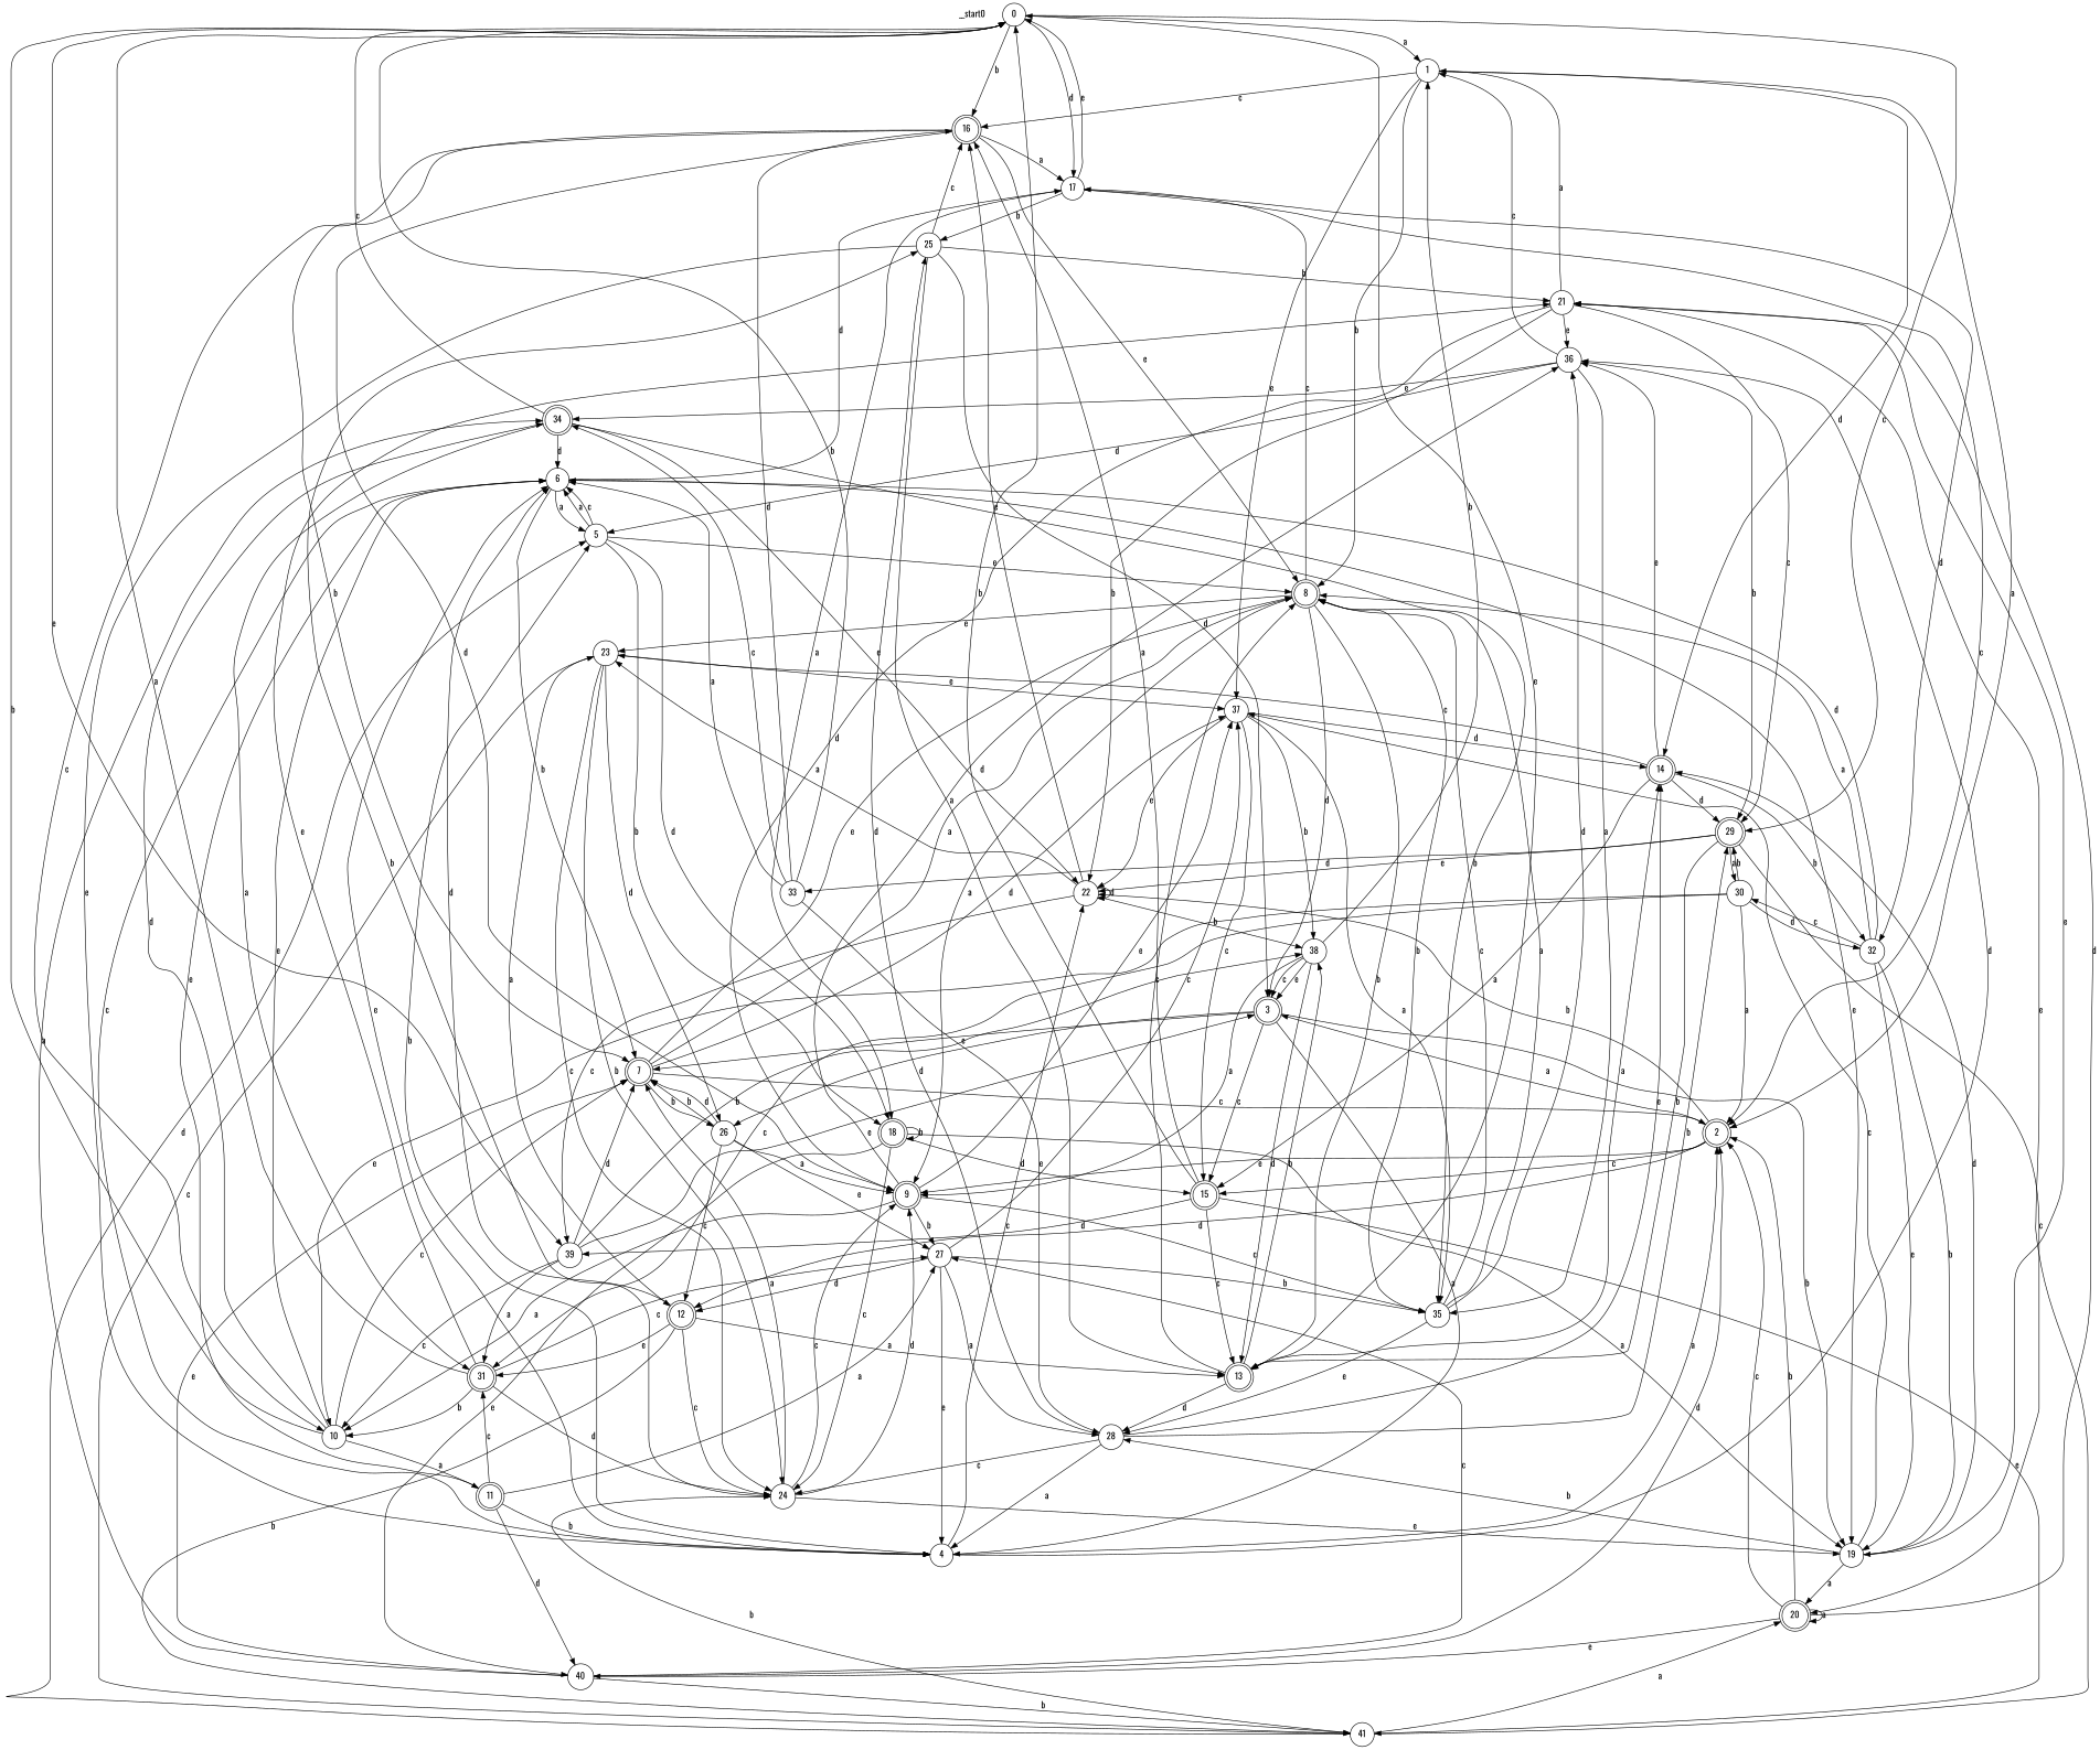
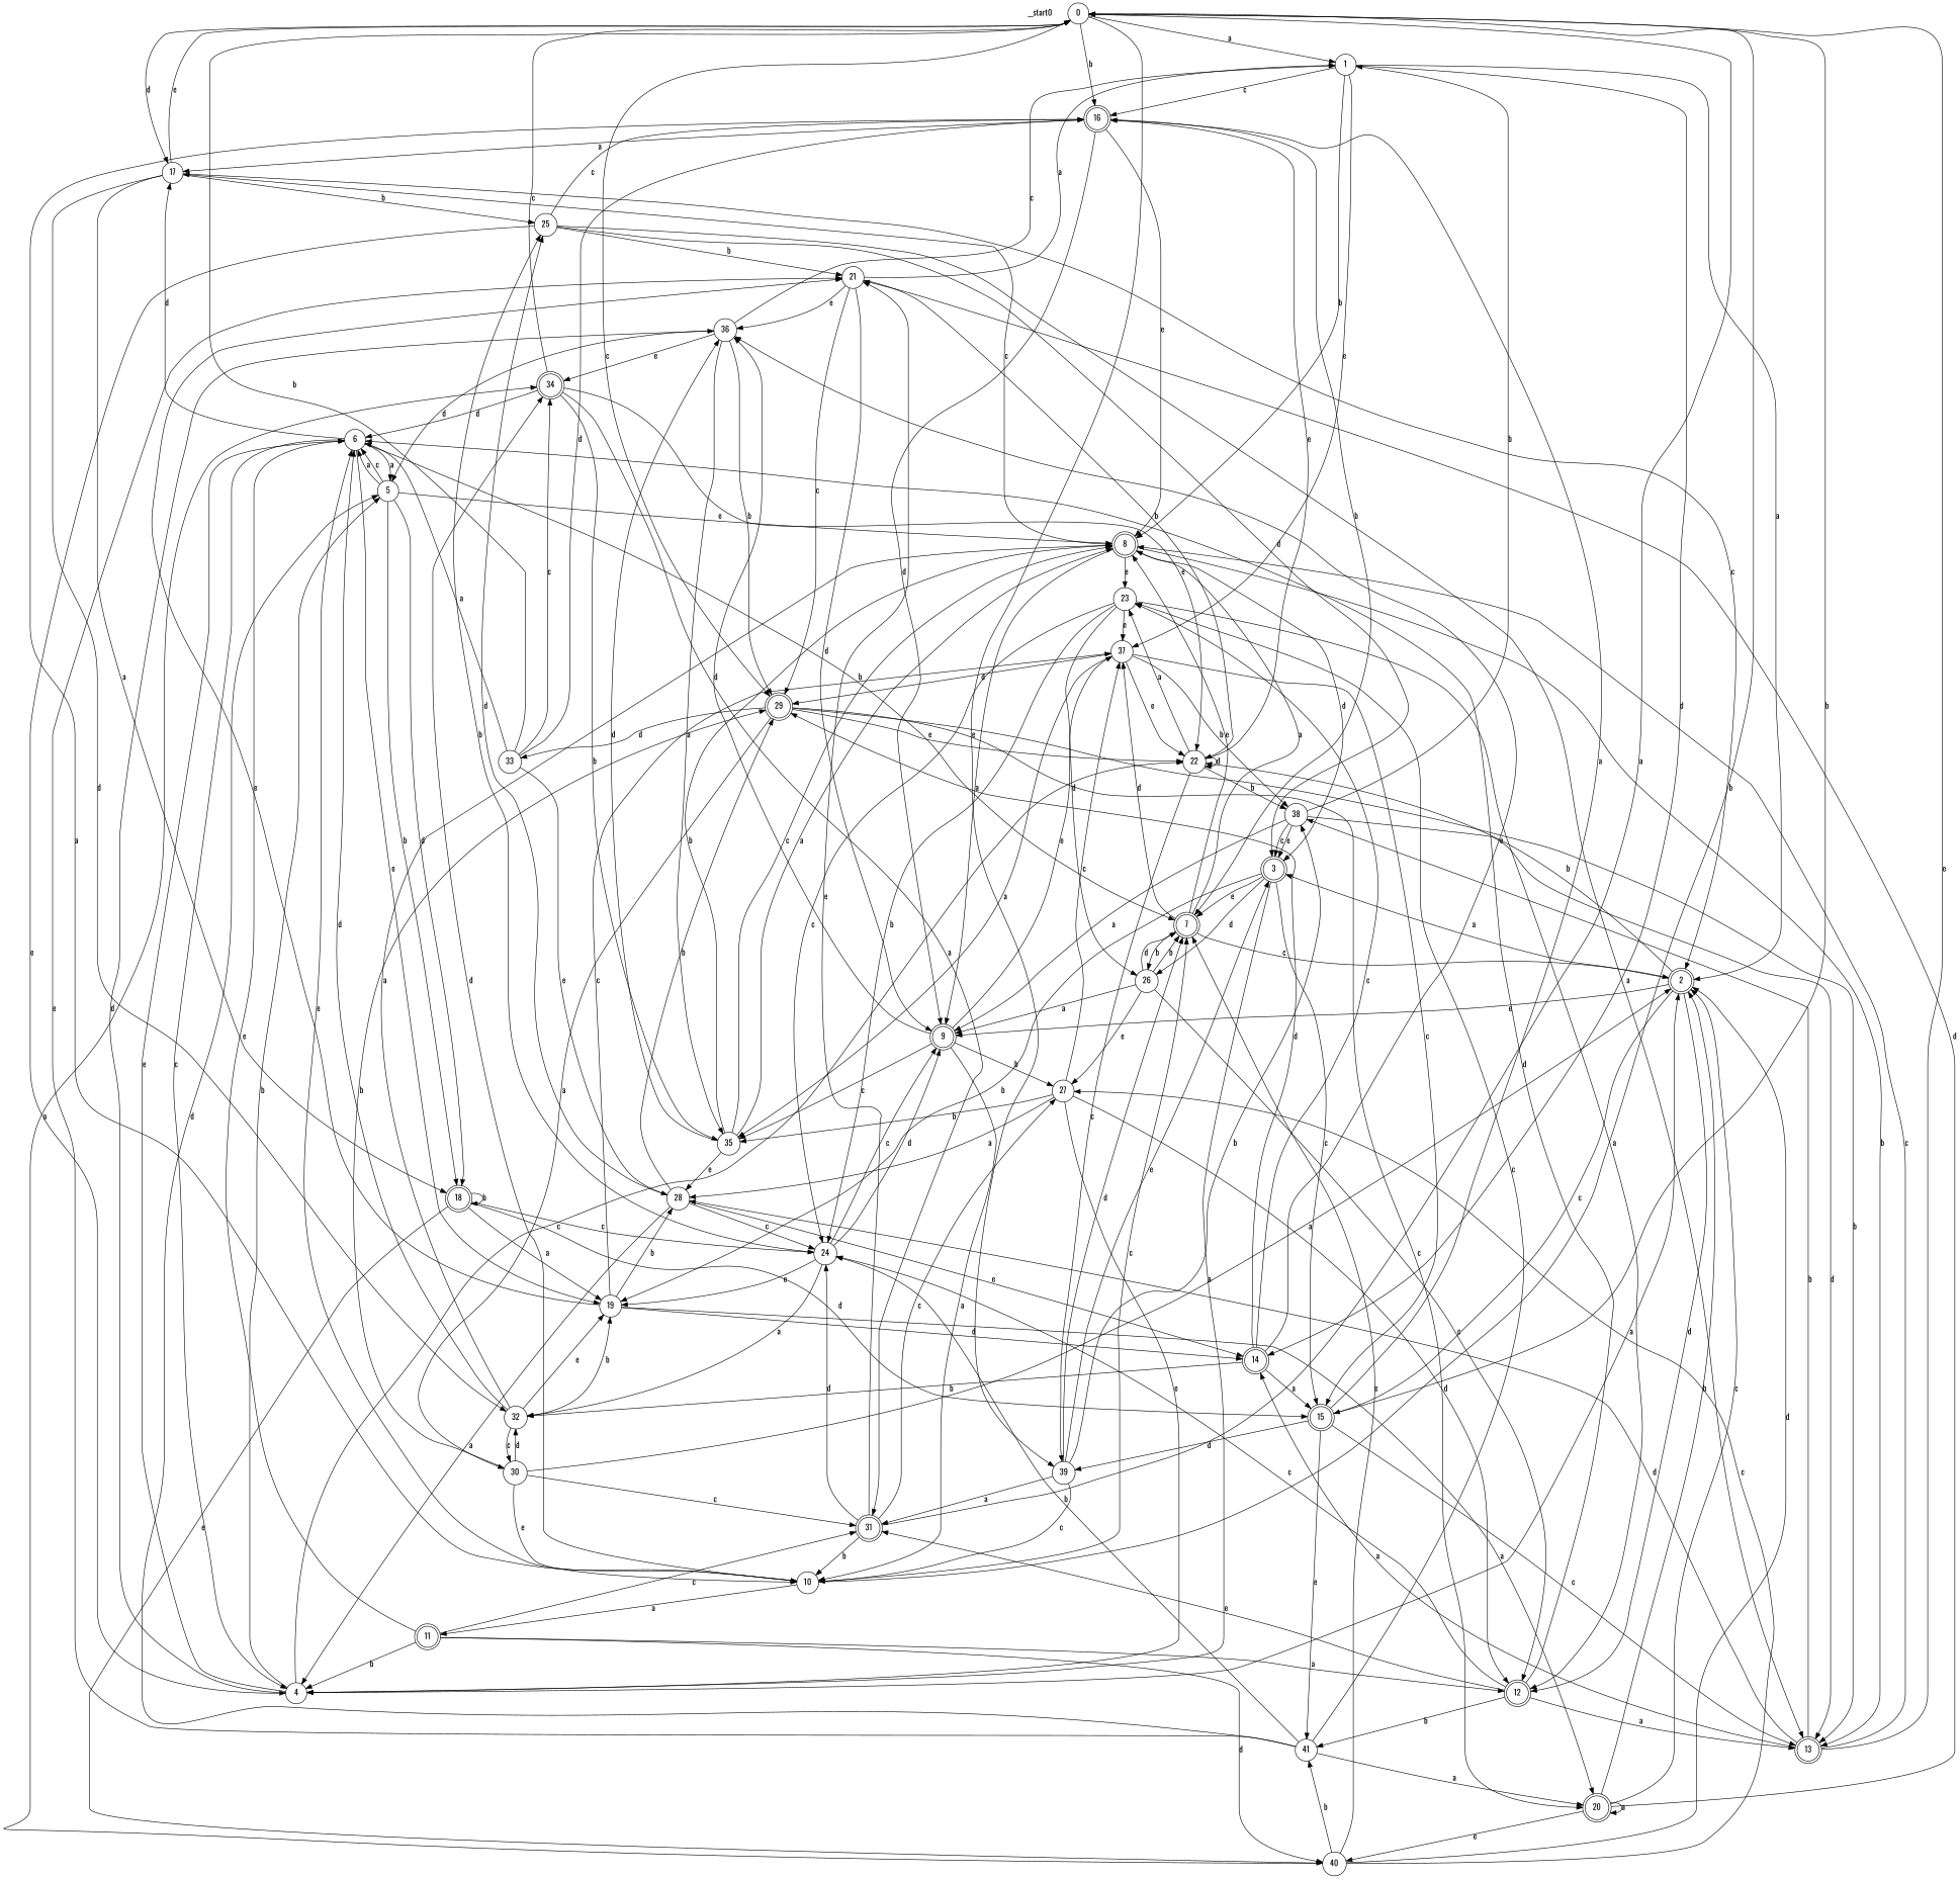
  digraph {
    fontname=Oswald
    rankdir=TB
    node [fontname=Oswald shape=circle color=black fillcolor=white style=filled]
    edge [fontname=Oswald]
    __start0 [shape=none color="" fillcolor="" style=""]
    n2 [label=0]
    n3 [label=1]
    n4 [label=16 shape=doublecircle style="rounded,filled"]
    n5 [label=17]
    n6 [label=29 shape=doublecircle style="rounded,filled"]
    n7 [label=39]
    n8 [label=2 shape=doublecircle style="rounded,filled"]
    n9 [label=8 shape=doublecircle style="rounded,filled"]
    n10 [label=14 shape=doublecircle style="rounded,filled"]
    n11 [label=37]
    n12 [label=9 shape=doublecircle style="rounded,filled"]
    n13 [label=7 shape=doublecircle style="rounded,filled"]
    n14 [label=10]
    n15 [label=18 shape=doublecircle]
    n16 [label=32]
    n17 [label=25]
    n18 [label=22 style="rounded,filled"]
    n19 [label=13 shape=doublecircle style="rounded,filled"]
    n20 [label=20 shape=doublecircle style="rounded,filled"]
    n21 [label=30]
    n22 [label=33]
    n23 [label=3 shape=doublecircle style="rounded,filled"]
    n24 [label=31 shape=doublecircle style="rounded,filled"]
    n25 [label=38]
    n26 [label=12 shape=doublecircle style="rounded,filled"]
    n27 [label=15 shape=doublecircle style="rounded,filled"]
    n28 [label=23]
    n29 [label=36]
    n30 [label=35]
    n31 [label=4]
    n32 [label=19]
    n33 [label=26]
    n34 [label=27]
    n35 [label=6]
    n36 [label=24]
    n37 [label=41]
    n38 [label=5]
    n39 [label=28]
    n40 [label=21]
    n41 [label=34 shape=doublecircle style="rounded,filled"]
    n42 [label=40]
    n43 [label=11 shape=doublecircle style="rounded,filled"]
    n2 -> n3 [label=a]
    n2 -> n4 [label=b]
    n2 -> n5 [label=d]
    n2 -> n6 [label=c]
    n2 -> n7 [label=e]
    n3 -> n4 [label=c]
    n3 -> n8 [label=a]
    n3 -> n9 [label=b]
    n3 -> n10 [label=d]
    n3 -> n11 [label=e]
    n4 -> n5 [label=a]
    n4 -> n9 [label=e]
    n4 -> n12 [label=d]
    n4 -> n13 [label=b]
-   n4 -> n14 [label=c]
+   n4 -> n14 [label=a]
    n5 -> n2 [label=e]
    n5 -> n8 [label=c]
    n5 -> n15 [label=a]
    n5 -> n16 [label=d]
    n5 -> n17 [label=b]
    n6 -> n18 [label=e]
    n6 -> n19 [label=b]
    n6 -> n20 [label=c]
    n6 -> n21 [label=a]
    n6 -> n22 [label=d]
    n7 -> n13 [label=d]
    n7 -> n14 [label=c]
    n7 -> n23 [label=e]
    n7 -> n24 [label=a]
    n7 -> n25 [label=b]
    n8 -> n12 [label=e]
    n8 -> n18 [label=b]
    n8 -> n23 [label=a]
    n8 -> n26 [label=d]
    n8 -> n27 [label=c]
    n9 -> n5 [label=c]
    n9 -> n12 [label=a]
    n9 -> n19 [label=b]
    n9 -> n23 [label=d]
    n9 -> n28 [label=e]
    n10 -> n6 [label=d]
    n10 -> n16 [label=b]
    n10 -> n27 [label=a]
    n10 -> n28 [label=c]
    n10 -> n29 [label=e]
-   n11 -> n10 [label=d]
+   n11 -> n6 [label=d]
    n11 -> n18 [label=e]
    n11 -> n25 [label=b]
    n11 -> n27 [label=c]
    n11 -> n30 [label=a]
    n12 -> n11 [label=e]
    n12 -> n14 [label=a]
    n12 -> n29 [label=d]
    n12 -> n30 [label=c]
    n12 -> n34 [label=b]
    n13 -> n8 [label=c]
    n13 -> n9 [label=a]
    n13 -> n9 [label=e]
    n13 -> n11 [label=d]
    n13 -> n33 [label=b]
    n14 -> n2 [label=b]
    n14 -> n13 [label=c]
    n14 -> n35 [label=e]
    n14 -> n41 [label=d]
    n14 -> n43 [label=a]
    n15 -> n15 [label=b]
    n15 -> n27 [label=d]
    n15 -> n32 [label=a]
    n15 -> n36 [label=c]
    n15 -> n42 [label=e]
    n16 -> n9 [label=a]
    n16 -> n21 [label=c]
    n16 -> n32 [label=b]
    n16 -> n32 [label=e]
    n16 -> n35 [label=d]
    n17 -> n4 [label=c]
    n17 -> n19 [label=a]
    n17 -> n23 [label=d]
    n17 -> n31 [label=e]
    n17 -> n40 [label=b]
    n18 -> n4 [label=e]
    n18 -> n7 [label=c]
    n18 -> n18 [label=d]
    n18 -> n25 [label=b]
    n18 -> n28 [label=a]
    n19 -> n2 [label=e]
    n19 -> n9 [label=c]
    n19 -> n10 [label=a]
    n19 -> n25 [label=b]
    n19 -> n39 [label=d]
    n20 -> n8 [label=b]
    n20 -> n8 [label=c]
    n20 -> n20 [label=a]
    n20 -> n40 [label=d]
    n20 -> n42 [label=e]
    n21 -> n6 [label=b]
    n21 -> n8 [label=a]
    n21 -> n14 [label=e]
    n21 -> n16 [label=d]
    n21 -> n24 [label=c]
    n22 -> n2 [label=b]
    n22 -> n4 [label=d]
    n22 -> n35 [label=a]
    n22 -> n39 [label=e]
    n22 -> n41 [label=c]
    n23 -> n13 [label=e]
    n23 -> n27 [label=c]
    n23 -> n31 [label=a]
    n23 -> n32 [label=b]
    n23 -> n33 [label=d]
    n24 -> n2 [label=a]
    n24 -> n14 [label=b]
    n24 -> n34 [label=c]
    n24 -> n36 [label=d]
    n24 -> n40 [label=e]
    n25 -> n3 [label=b]
    n25 -> n12 [label=a]
    n25 -> n19 [label=d]
    n25 -> n23 [label=c]
    n25 -> n23 [label=e]
    n26 -> n19 [label=a]
    n26 -> n24 [label=e]
    n26 -> n35 [label=d]
    n26 -> n36 [label=c]
    n26 -> n37 [label=b]
    n27 -> n2 [label=b]
    n27 -> n4 [label=a]
    n27 -> n7 [label=d]
    n27 -> n19 [label=c]
    n27 -> n37 [label=e]
    n28 -> n11 [label=e]
    n28 -> n26 [label=a]
    n28 -> n33 [label=d]
    n28 -> n36 [label=b]
    n28 -> n36 [label=c]
    n29 -> n3 [label=c]
    n29 -> n6 [label=b]
    n29 -> n30 [label=a]
    n29 -> n38 [label=d]
    n29 -> n41 [label=e]
    n30 -> n9 [label=a]
    n30 -> n9 [label=b]
    n30 -> n9 [label=c]
    n30 -> n29 [label=d]
    n30 -> n39 [label=e]
    n31 -> n8 [label=a]
    n31 -> n18 [label=c]
    n31 -> n29 [label=d]
    n31 -> n35 [label=e]
    n31 -> n38 [label=b]
    n32 -> n10 [label=d]
    n32 -> n11 [label=c]
    n32 -> n20 [label=a]
    n32 -> n39 [label=b]
    n32 -> n40 [label=e]
    n33 -> n12 [label=a]
    n33 -> n13 [label=b]
    n33 -> n13 [label=d]
    n33 -> n26 [label=c]
    n33 -> n34 [label=e]
    n34 -> n11 [label=c]
    n34 -> n26 [label=d]
    n34 -> n30 [label=b]
    n34 -> n31 [label=e]
    n34 -> n39 [label=a]
    n35 -> n5 [label=d]
    n35 -> n13 [label=b]
    n35 -> n31 [label=c]
    n35 -> n32 [label=e]
    n35 -> n38 [label=a]
    n36 -> n12 [label=c]
    n36 -> n12 [label=d]
-   n36 -> n13 [label=a]
+   n36 -> n16 [label=a]
    n36 -> n17 [label=b]
    n36 -> n32 [label=e]
    n37 -> n20 [label=a]
    n37 -> n28 [label=c]
    n37 -> n36 [label=b]
    n37 -> n38 [label=d]
    n37 -> n40 [label=e]
    n38 -> n9 [label=e]
    n38 -> n15 [label=b]
    n38 -> n15 [label=d]
    n38 -> n35 [label=a]
    n38 -> n35 [label=c]
    n39 -> n6 [label=b]
    n39 -> n10 [label=e]
    n39 -> n17 [label=d]
    n39 -> n31 [label=a]
    n39 -> n36 [label=c]
    n40 -> n3 [label=a]
    n40 -> n6 [label=c]
    n40 -> n12 [label=d]
    n40 -> n18 [label=b]
    n40 -> n29 [label=e]
    n41 -> n2 [label=c]
    n41 -> n18 [label=e]
    n41 -> n24 [label=a]
    n41 -> n30 [label=b]
    n41 -> n35 [label=d]
    n42 -> n8 [label=d]
    n42 -> n13 [label=e]
    n42 -> n34 [label=c]
    n42 -> n37 [label=b]
    n42 -> n41 [label=a]
    n43 -> n24 [label=c]
-   n43 -> n34 [label=a]
+   n43 -> n26 [label=a]
    n43 -> n31 [label=b]
    n43 -> n35 [label=e]
    n43 -> n42 [label=d]
  }
